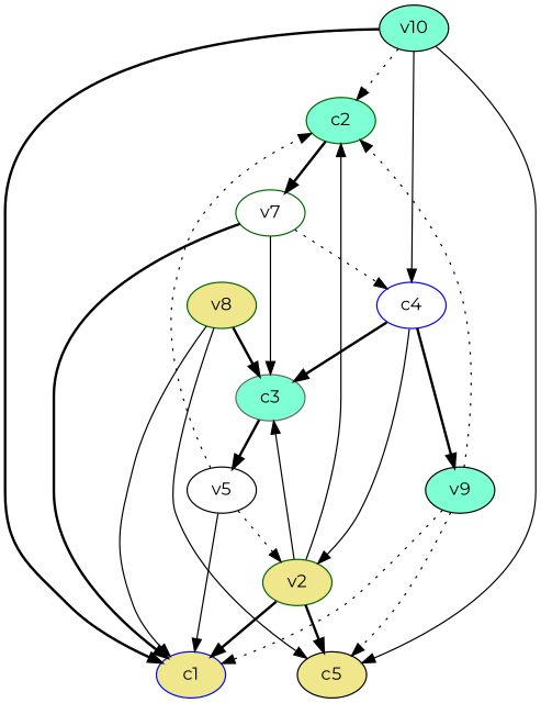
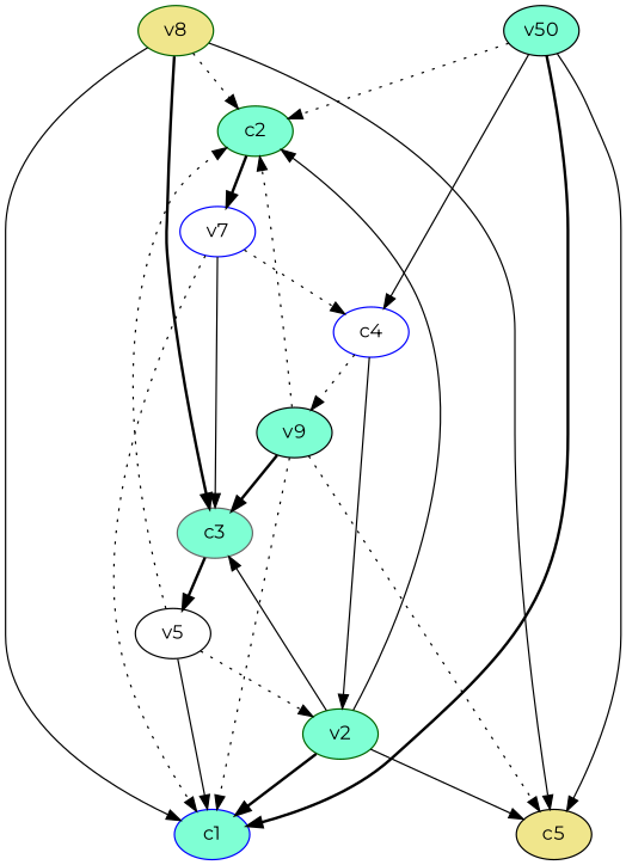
  strict digraph {
    fontname=Montserrat
    node [color=darkgreen fillcolor=aquamarine fontname=Montserrat style=filled]
    edge [fontname=Montserrat style=solid weight=1]
    c2
-   v7 [fillcolor=white]
+   v7 [color=blue fillcolor=white]
    c3 [color=gray40]
    c4 [color=blue fillcolor=white]
-   c1 [color=blue fillcolor=khaki]
+   c1 [color=blue]
    v5 [color=black fillcolor=white]
-   v2 [fillcolor=khaki]
+   v2
    v9 [color=black]
    c5 [color=black fillcolor=khaki]
    v8 [fillcolor=khaki]
-   v10 [color=black]
+   v10 [color=black label=v50]
    c2 -> v7 [style=bold]
    v7 -> c3
    v7 -> c4 [style=dotted]
-   v7 -> c1 [style=bold]
+   v7 -> c1 [style=dotted]
    c3 -> v5 [style=bold]
    c4 -> v2
-   c4 -> v9 [style=bold]
+   c4 -> v9 [style=dotted]
    v5 -> c2 [style=dotted]
    v5 -> c1
    v5 -> v2 [style=dotted]
    v2 -> c2
    v2 -> c3
    v2 -> c1 [style=bold]
-   v2 -> c5 [style=bold]
+   v2 -> c5
    v9 -> c2 [style=dotted]
-   c4 -> c3 [style=bold]
+   v9 -> c3 [style=bold]
    v9 -> c1 [style=dotted]
    v9 -> c5 [style=dotted]
+   v8 -> c2 [style=dotted]
    v8 -> c3 [style=bold]
    v8 -> c1
    v8 -> c5
    v10 -> c2 [style=dotted]
    v10 -> c4
    v10 -> c1 [style=bold]
    v10 -> c5
  }
